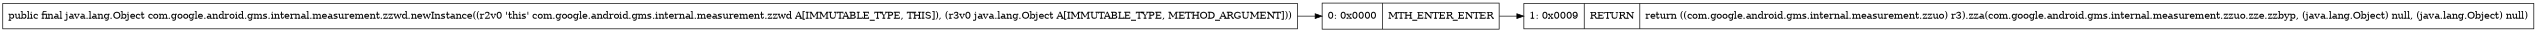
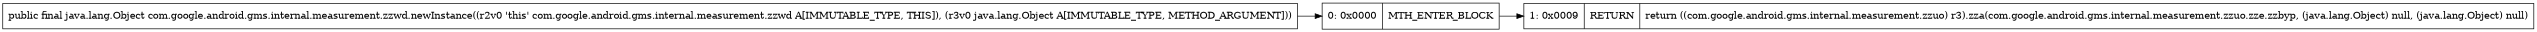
  digraph {
    rankdir=LR
    node [shape=record]
-   n1 [label="{0\:\ 0x0000|MTH_ENTER_ENTER\l}"]
+   n1 [label="{0\:\ 0x0000|MTH_ENTER_BLOCK\l}"]
    n2 [label="{1\:\ 0x0009|RETURN\l|return ((com.google.android.gms.internal.measurement.zzuo) r3).zza(com.google.android.gms.internal.measurement.zzuo.zze.zzbyp, (java.lang.Object) null, (java.lang.Object) null)\l}"]
    n3 [label="{public final java.lang.Object com.google.android.gms.internal.measurement.zzwd.newInstance((r2v0 'this' com.google.android.gms.internal.measurement.zzwd A[IMMUTABLE_TYPE, THIS]), (r3v0 java.lang.Object A[IMMUTABLE_TYPE, METHOD_ARGUMENT])) }"]
    n1 -> n2
    n3 -> n1
  }
